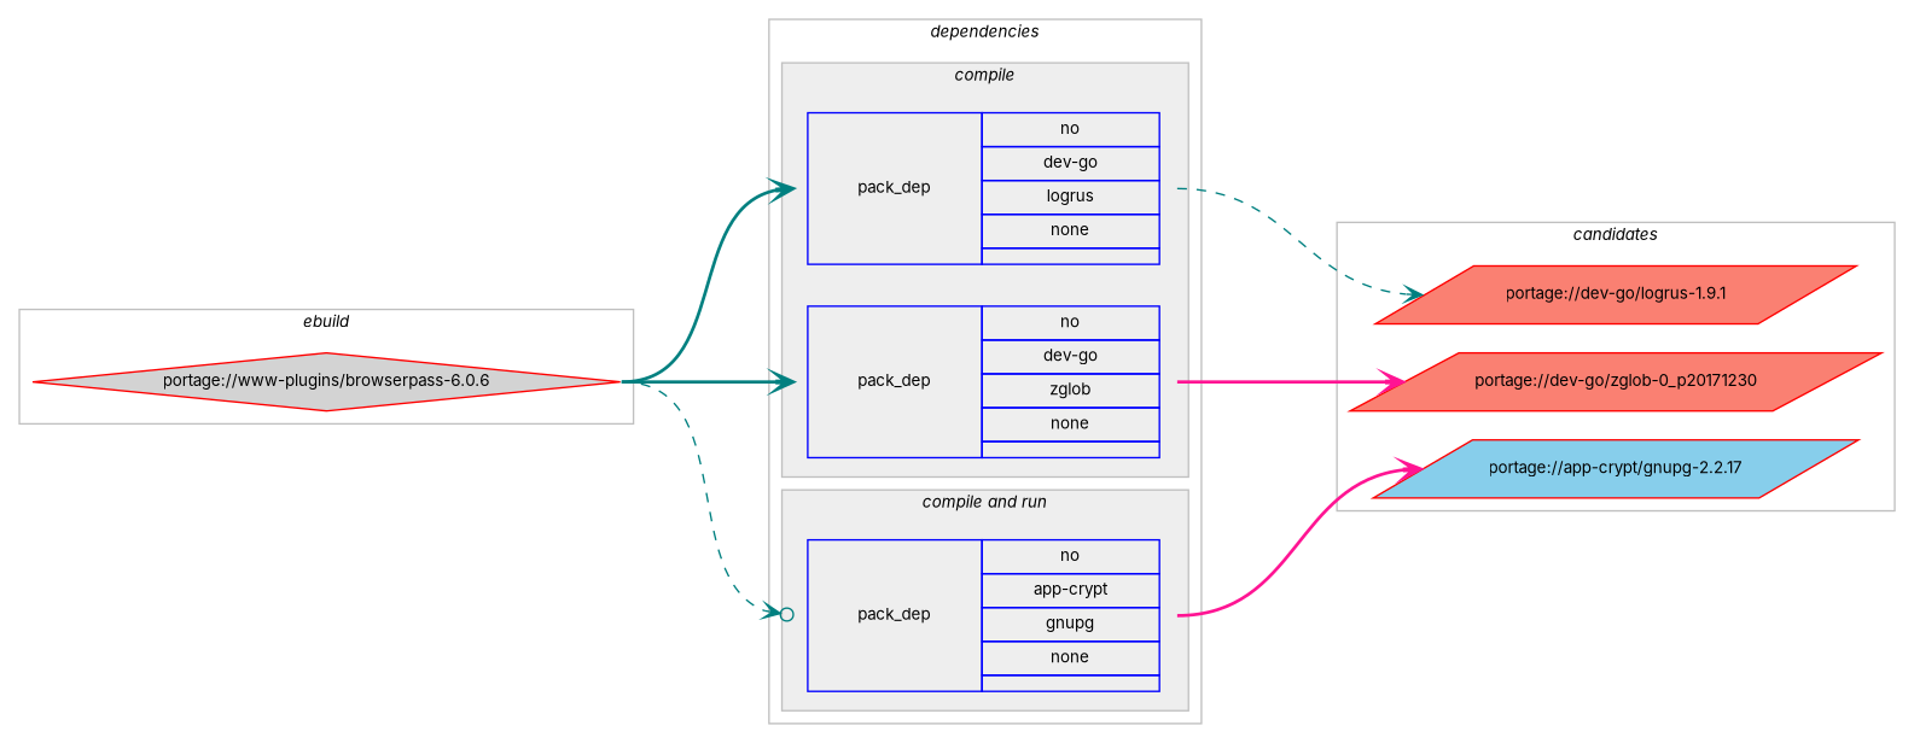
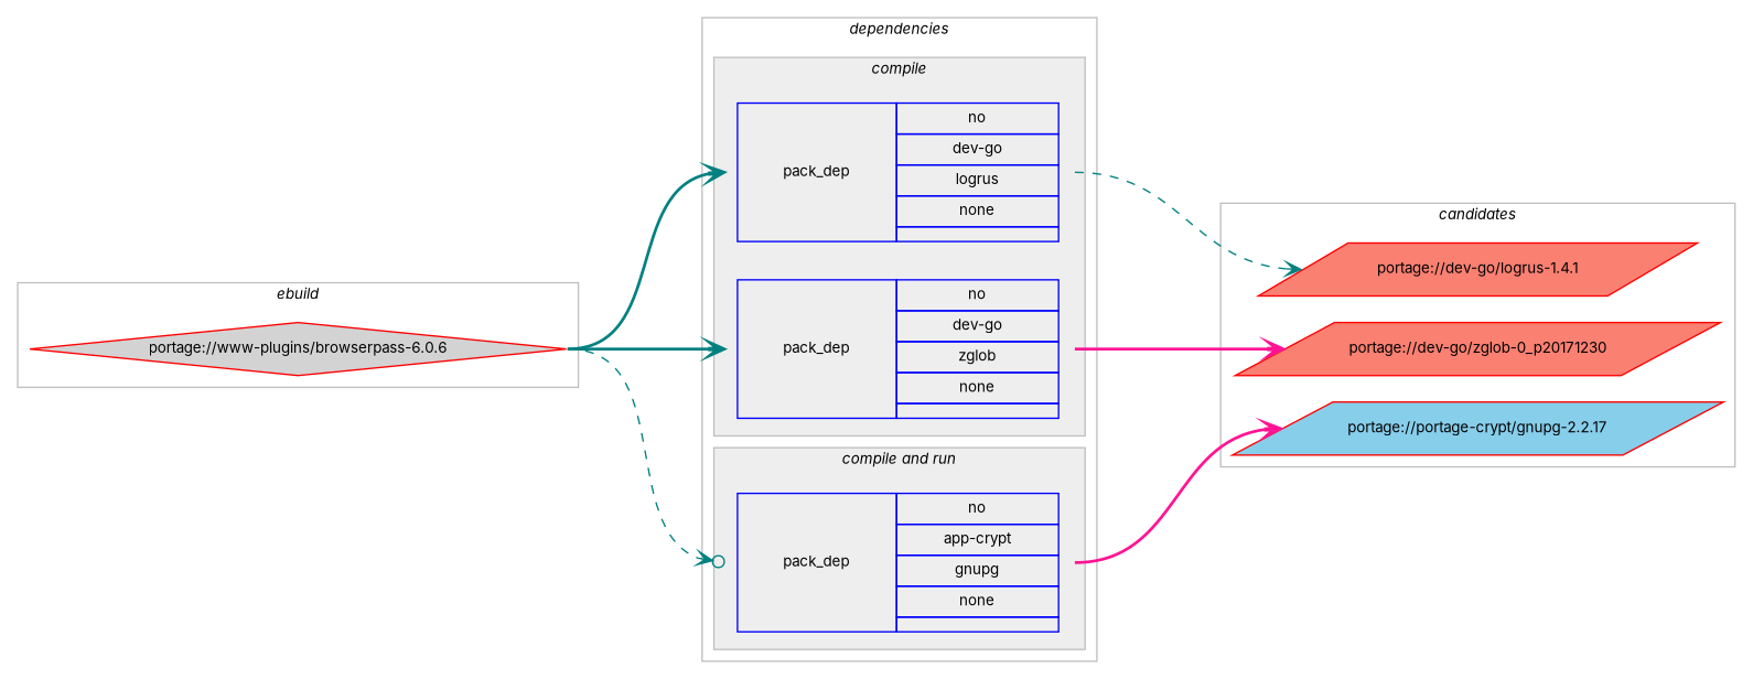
  digraph {
    compound=true
    concentrate=true
    fontname=Inter
    fontsize=10
    newrank=true
    rankdir=LR
    ranksep=1.5
    node [color=red fontname=Inter fontsize=10 shape=none style=filled]
    edge [arrowhead=vee color=teal fontname=Inter headport=w style=bold tailport=e weight=20]
    n1 [fillcolor=lightgrey label="portage://www-plugins/browserpass-6.0.6" shape=diamond width=4]
    n2 [color=blue label=<<TABLE BORDER="0" CELLBORDER="1" CELLSPACING="0" CELLPADDING="4" WIDTH="220"><TR><TD ROWSPAN="6" CELLPADDING="30">pack_dep</TD></TR><TR><TD WIDTH="110">no</TD></TR><TR><TD>dev-go</TD></TR><TR><TD>logrus</TD></TR><TR><TD>none</TD></TR><TR><TD></TD></TR></TABLE>> style=""]
    n3 [color=blue label=<<TABLE BORDER="0" CELLBORDER="1" CELLSPACING="0" CELLPADDING="4" WIDTH="220"><TR><TD ROWSPAN="6" CELLPADDING="30">pack_dep</TD></TR><TR><TD WIDTH="110">no</TD></TR><TR><TD>dev-go</TD></TR><TR><TD>zglob</TD></TR><TR><TD>none</TD></TR><TR><TD></TD></TR></TABLE>> style=""]
    n4 [color=blue label=<<TABLE BORDER="0" CELLBORDER="1" CELLSPACING="0" CELLPADDING="4" WIDTH="220"><TR><TD ROWSPAN="6" CELLPADDING="30">pack_dep</TD></TR><TR><TD WIDTH="110">no</TD></TR><TR><TD>app-crypt</TD></TR><TR><TD>gnupg</TD></TR><TR><TD>none</TD></TR><TR><TD></TD></TR></TABLE>> style=""]
    n5 [fillcolor=salmon label="portage://dev-go/zglob-0_p20171230" shape=parallelogram width=4]
-   n6 [fillcolor=salmon label="portage://dev-go/logrus-1.9.1" shape=parallelogram width=4]
-   n7 [fillcolor=skyblue label="portage://app-crypt/gnupg-2.2.17" shape=parallelogram width=4]
+   n6 [fillcolor=salmon label="portage://dev-go/logrus-1.4.1" shape=parallelogram width=4]
+   n7 [fillcolor=skyblue label="portage://portage-crypt/gnupg-2.2.17" shape=parallelogram width=4]
    subgraph cluster_1 {
      color=gray
      label=<<i>dependencies</i>>
      subgraph cluster_2 {
        color=gray
        fillcolor="#eeeeee"
        label=<<i>compile</i>>
        style=filled
        subgraph sub_3 {
          color=gray
          fillcolor="#eeeeee"
          label=<<i>compile</i>>
          style=filled
          n2
        }
        subgraph sub_4 {
          color=gray
          fillcolor="#eeeeee"
          label=<<i>compile</i>>
          style=filled
          n3
        }
      }
      subgraph cluster_5 {
        color=gray
        fillcolor="#eeeeee"
        label=<<i>compile and run</i>>
        style=filled
        subgraph sub_6 {
          color=gray
          fillcolor="#eeeeee"
          label=<<i>compile and run</i>>
          style=filled
          n4
        }
      }
      subgraph cluster_7 {
        color=gray
        fillcolor="#eeeeee"
        label=<<i>run</i>>
        style=filled
      }
    }
    subgraph cluster_8 {
      color=gray
      label=<<i>ebuild</i>>
      rank=same
      n1
    }
    subgraph cluster_9 {
      color=gray
      label=<<i>candidates</i>>
      rank=same
      subgraph sub_10 {
        color=black
        label=<<i>candidates</i>>
        nodesep=1
        rank=same
        n5
      }
      subgraph sub_11 {
        color=black
        label=<<i>candidates</i>>
        nodesep=1
        rank=same
        n6
      }
      subgraph sub_12 {
        color=black
        label=<<i>candidates</i>>
        nodesep=1
        rank=same
        n7
      }
    }
    n1 -> n2
    n1 -> n3
    n1 -> n4 [arrowhead=odotvee style=dashed]
    n2 -> n6 [style=dashed weight=100]
    n3 -> n5 [color=deeppink weight=100]
    n4 -> n7 [color=deeppink weight=100]
  }
